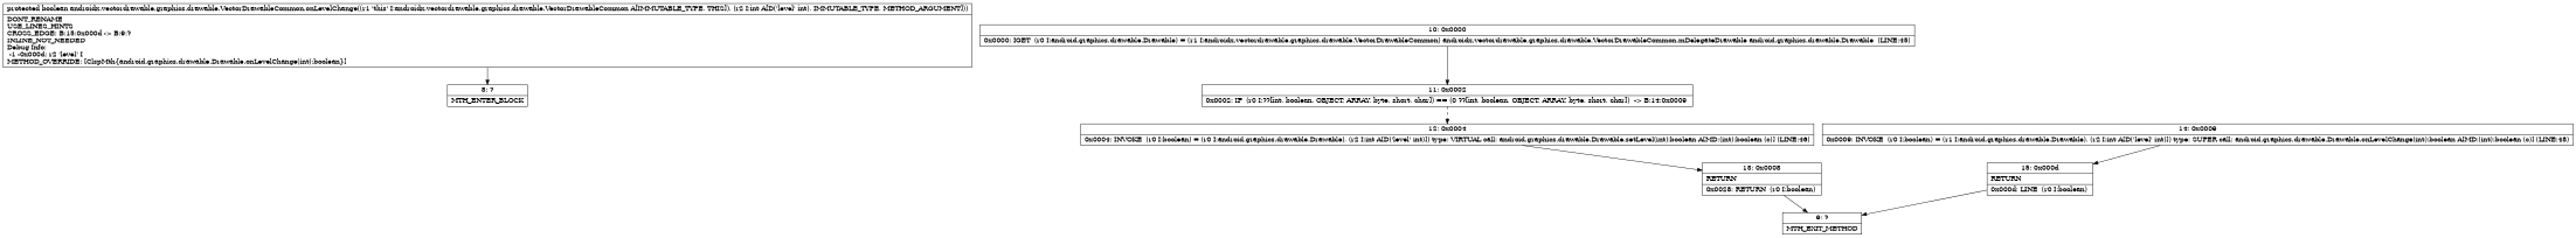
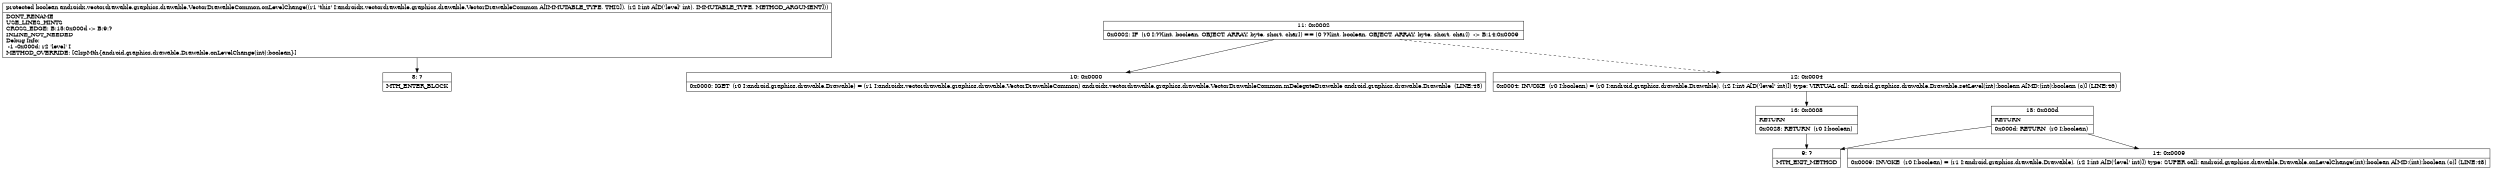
  digraph {
    node [shape=record]
    n1 [label="{8\:\ ?|MTH_ENTER_BLOCK\l}"]
    n2 [label="{10\:\ 0x0000|0x0000: IGET  (r0 I:android.graphics.drawable.Drawable) = (r1 I:androidx.vectordrawable.graphics.drawable.VectorDrawableCommon) androidx.vectordrawable.graphics.drawable.VectorDrawableCommon.mDelegateDrawable android.graphics.drawable.Drawable  (LINE:45)\l}"]
    n3 [label="{11\:\ 0x0002|0x0002: IF  (r0 I:??[int, boolean, OBJECT, ARRAY, byte, short, char]) == (0 ??[int, boolean, OBJECT, ARRAY, byte, short, char])  \-\> B:14:0x0009 \l}"]
    n4 [label="{12\:\ 0x0004|0x0004: INVOKE  (r0 I:boolean) = (r0 I:android.graphics.drawable.Drawable), (r2 I:int A[D('level' int)]) type: VIRTUAL call: android.graphics.drawable.Drawable.setLevel(int):boolean A[MD:(int):boolean (c)] (LINE:46)\l}"]
    n5 [label="{13\:\ 0x0008|RETURN\l|0x0028: RETURN  (r0 I:boolean) \l}"]
    n6 [label="{14\:\ 0x0009|0x0009: INVOKE  (r0 I:boolean) = (r1 I:android.graphics.drawable.Drawable), (r2 I:int A[D('level' int)]) type: SUPER call: android.graphics.drawable.Drawable.onLevelChange(int):boolean A[MD:(int):boolean (c)] (LINE:48)\l}"]
-   n7 [label="{15\:\ 0x000d|RETURN\l|0x000d: LINE  (r0 I:boolean) \l}"]
+   n7 [label="{15\:\ 0x000d|RETURN\l|0x000d: RETURN  (r0 I:boolean) \l}"]
    n8 [label="{9\:\ ?|MTH_EXIT_METHOD\l}"]
    n9 [label="{protected boolean androidx.vectordrawable.graphics.drawable.VectorDrawableCommon.onLevelChange((r1 'this' I:androidx.vectordrawable.graphics.drawable.VectorDrawableCommon A[IMMUTABLE_TYPE, THIS]), (r2 I:int A[D('level' int), IMMUTABLE_TYPE, METHOD_ARGUMENT]))  | DONT_RENAME\lUSE_LINES_HINTS\lCROSS_EDGE: B:15:0x000d \-\> B:9:?\lINLINE_NOT_NEEDED\lDebug Info:\l  \-1 \-0x000d: r2 'level' I\lMETHOD_OVERRIDE: [ClspMth\{android.graphics.drawable.Drawable.onLevelChange(int):boolean\}]\l}"]
-   n2 -> n3
+   n3 -> n2
    n3 -> n4 [style=dashed]
    n4 -> n5
    n5 -> n8
-   n6 -> n7
+   n7 -> n6
    n7 -> n8
    n9 -> n1
  }
